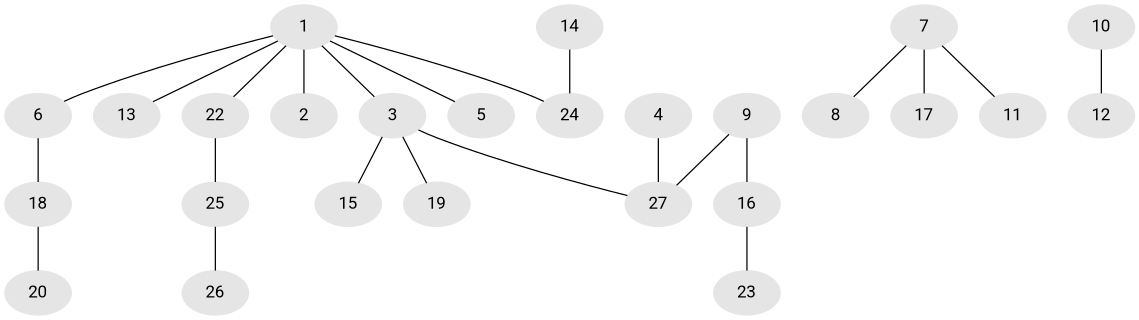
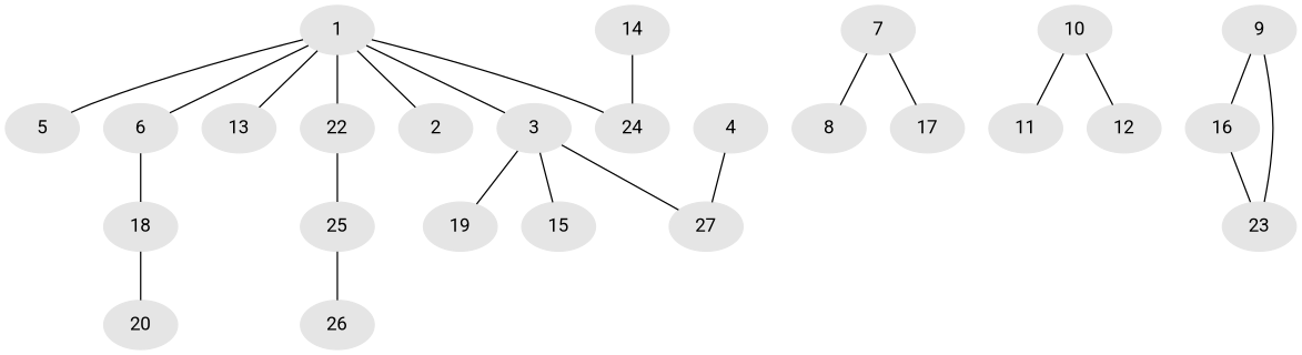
  graph {
    fontname=Roboto
    node [color=gray90 fontname=Roboto style=filled]
    edge [fontname=Roboto weight=1.0]
    1
    2
    3
    5
    6
    13
    22
    24
    15
    19
    27
    18
    25
    7
    8
    17
    10
    11
    12
    4
    20
    9
    16
    23
    14
    26
    1 -- 2
    1 -- 3
    1 -- 5
    1 -- 6
    1 -- 13
    1 -- 22
    1 -- 24
    3 -- 15
    3 -- 19
    3 -- 27
    6 -- 18
    22 -- 25
    18 -- 20
    25 -- 26
    7 -- 8
    7 -- 17
-   7 -- 11
+   10 -- 11
    10 -- 12
    4 -- 27
-   9 -- 27
+   9 -- 23
    9 -- 16
    16 -- 23
    14 -- 24
  }
